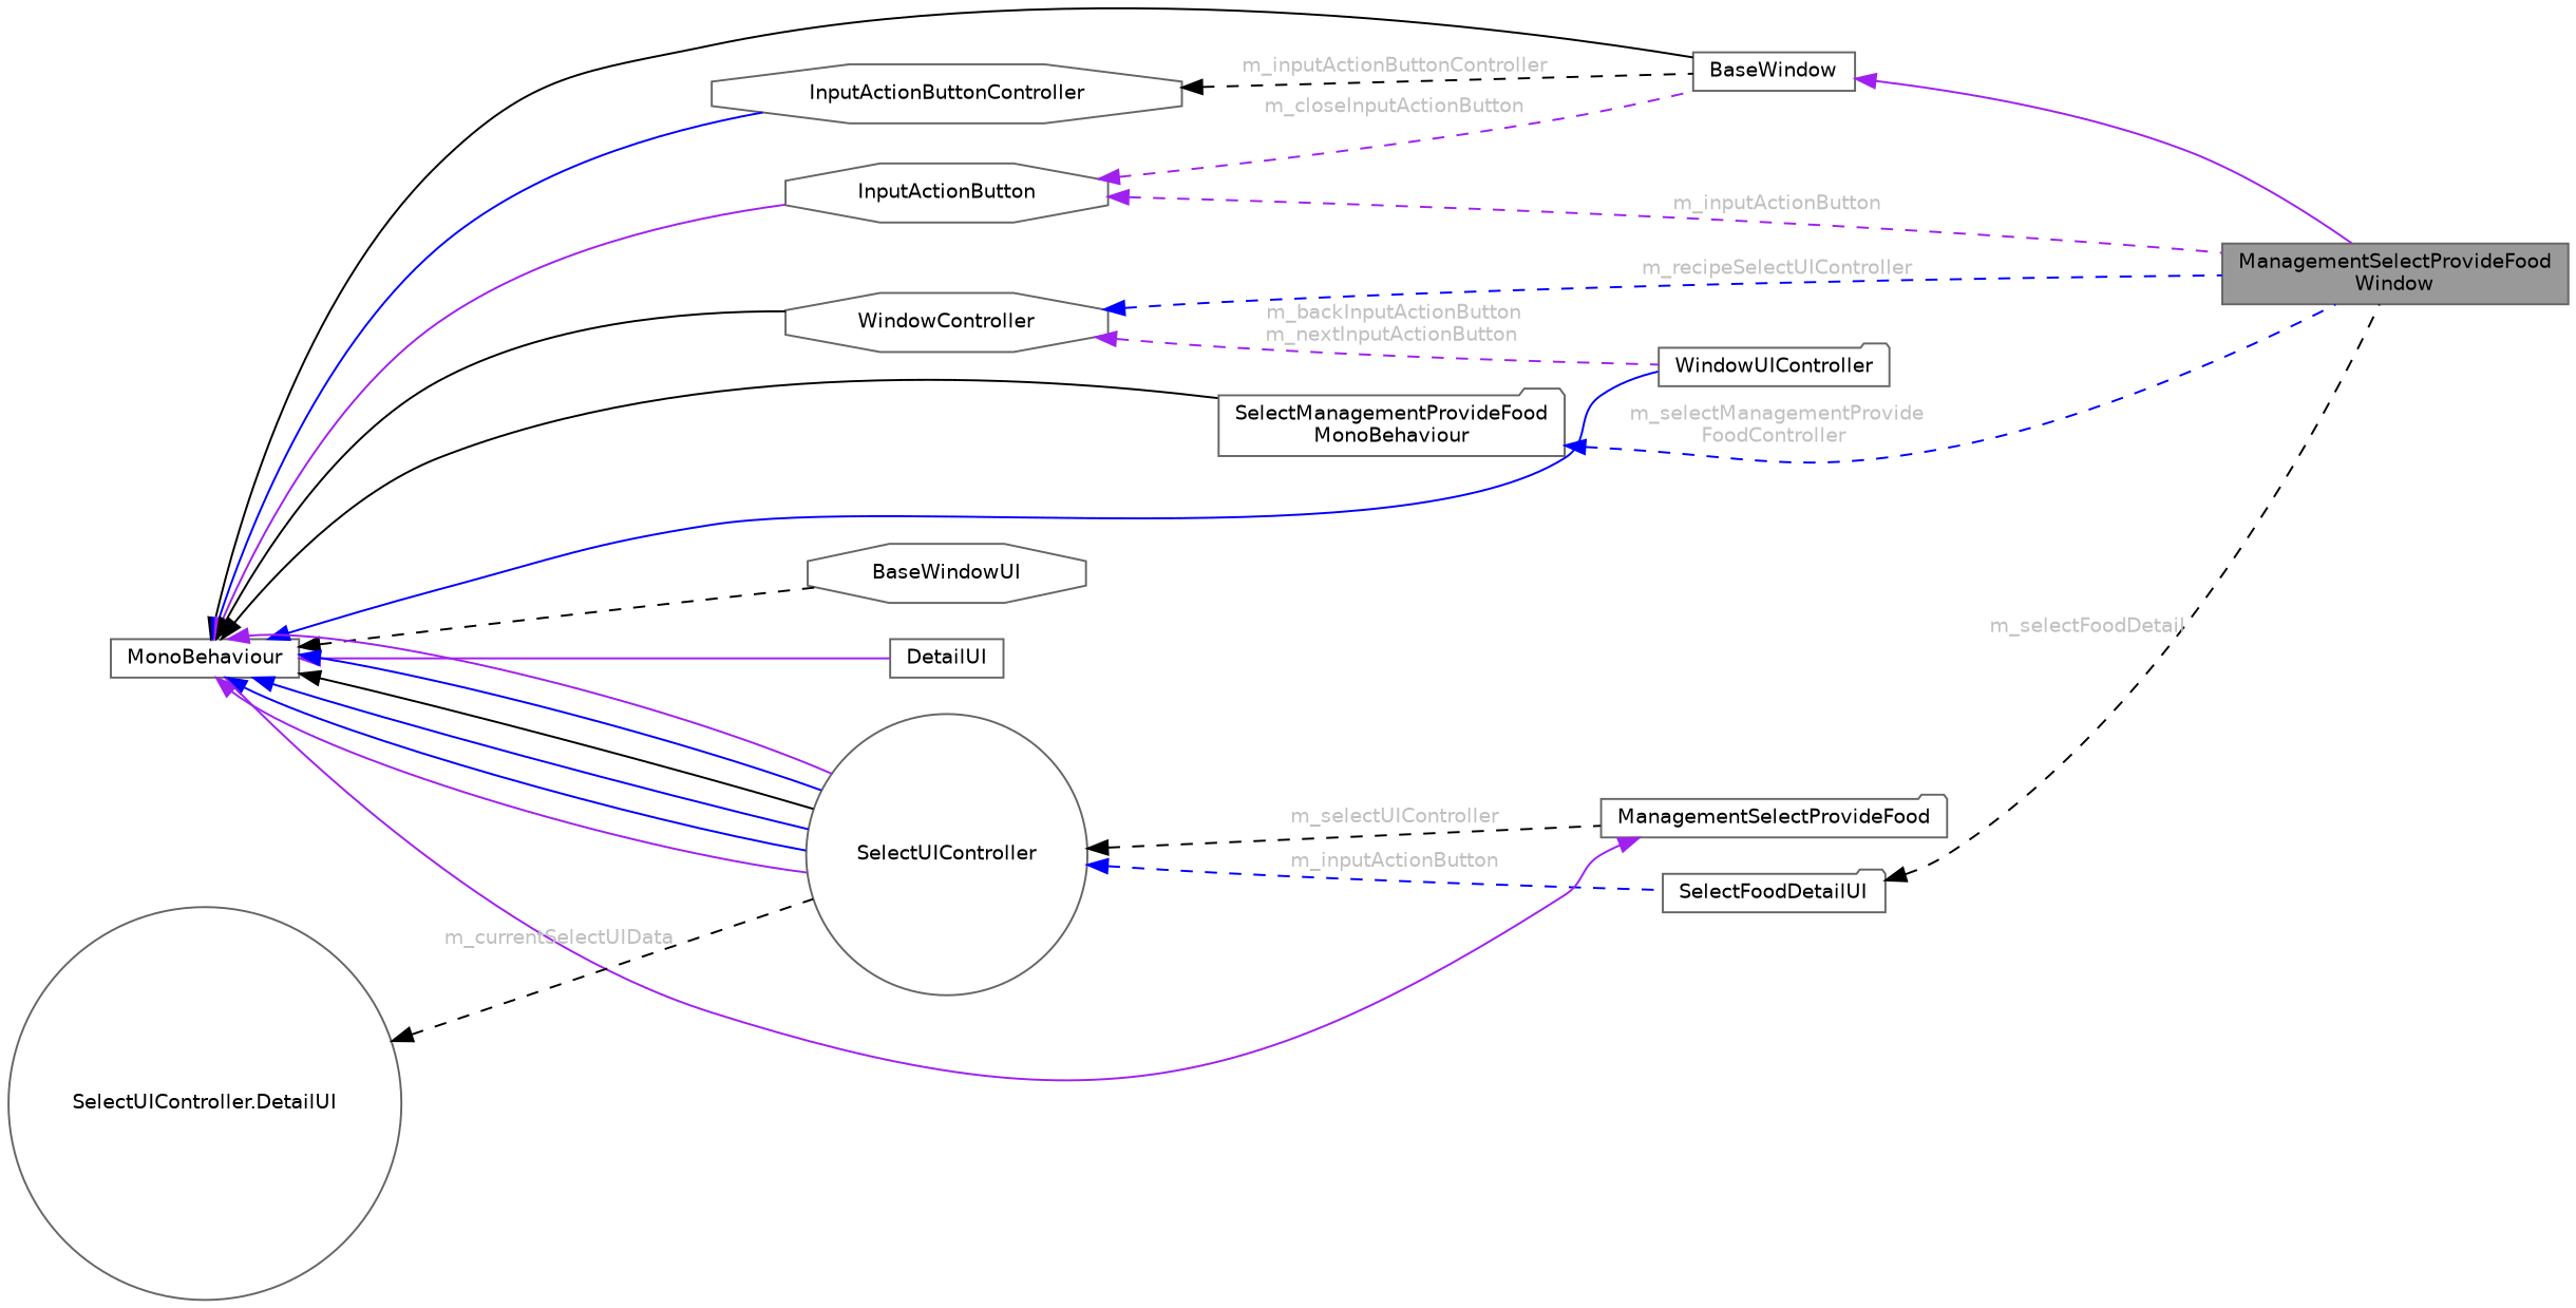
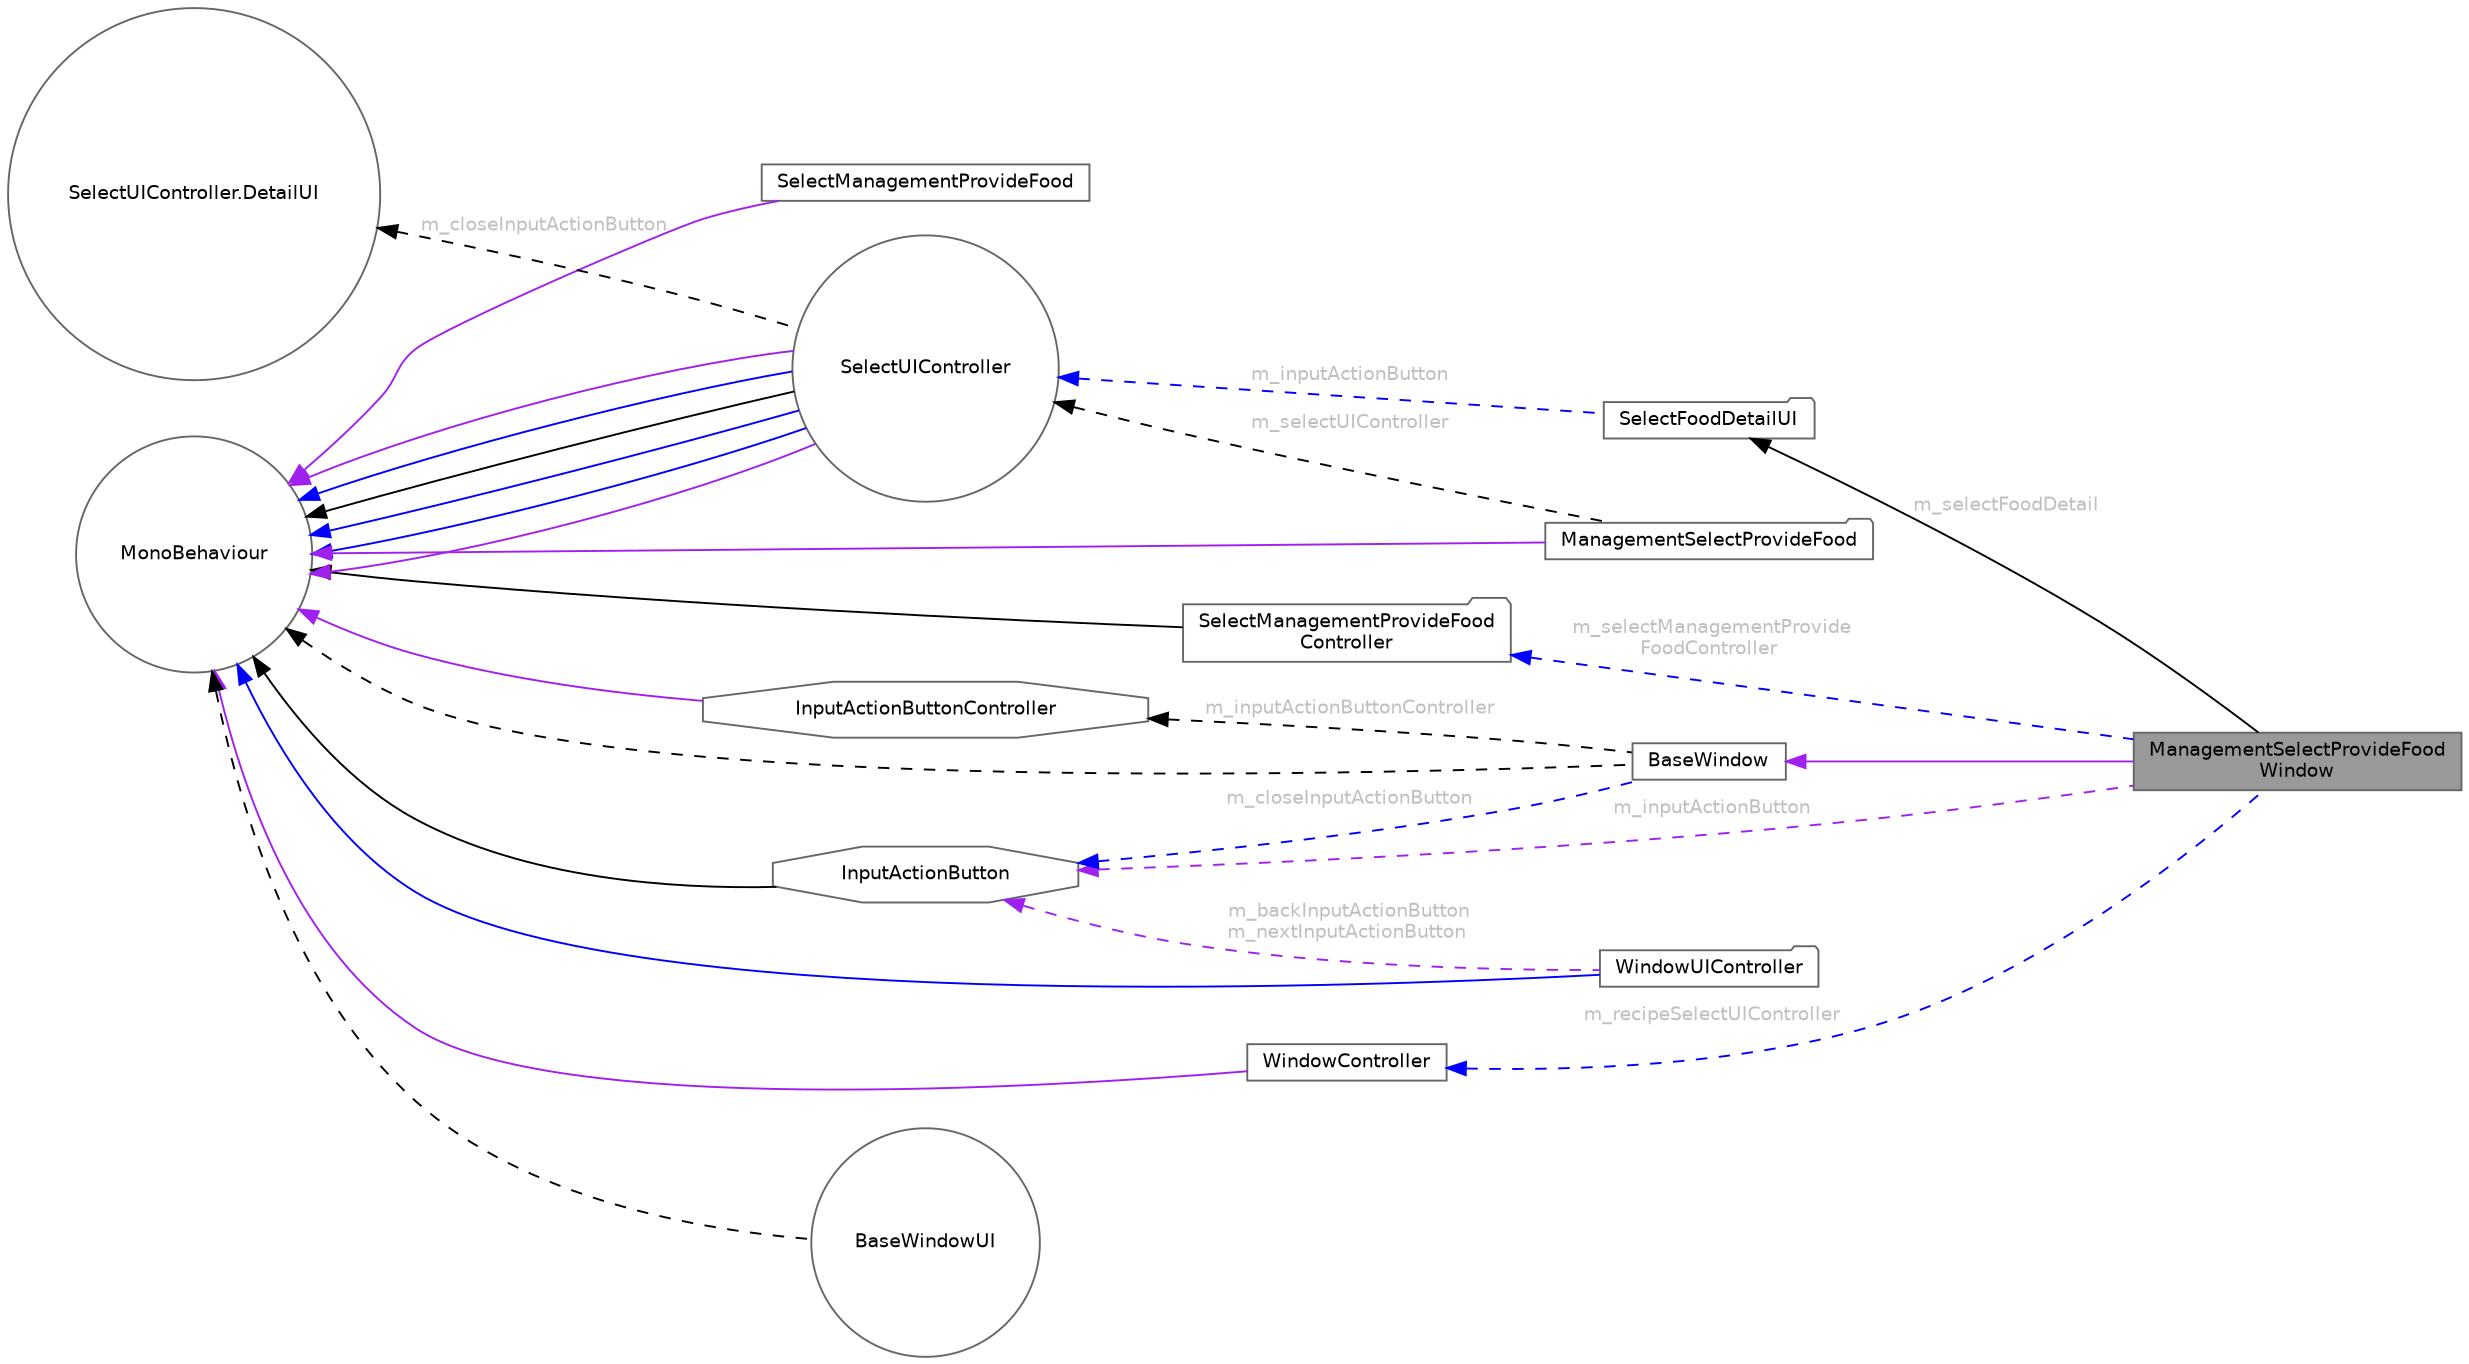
  digraph {
    rankdir=LR
    node [color=gray40 fillcolor=white fontname=Helvetica fontsize=10 shape=octagon style=filled]
    edge [color=purple dir=back fontname=Helvetica fontsize=10 labelfontname=Helvetica labelfontsize=10 style=solid]
    n1 [fillcolor=grey60 fontcolor=black height=0.2 label="ManagementSelectProvideFood\lWindow" shape=box width=0.4]
    n2 [height=0.2 label=BaseWindow shape=box width=0.4]
-   n3 [height=0.2 label=MonoBehaviour shape=box width=0.4]
+   n3 [height=0.2 label=MonoBehaviour shape=circle width=0.4]
    n4 [height=0.2 label=InputActionButtonController width=0.4]
    n5 [height=0.2 label=InputActionButton width=0.4]
-   n6 [height=0.2 label=WindowController width=0.4]
-   n7 [height=0.2 label="SelectManagementProvideFood\lMonoBehaviour" shape=folder width=0.4]
+   n6 [height=0.2 label=WindowController shape=box width=0.4]
+   n7 [height=0.2 label="SelectManagementProvideFood\lController" shape=folder width=0.4]
    n8 [height=0.2 label=WindowUIController shape=folder width=0.4]
-   n9 [height=0.2 label=BaseWindowUI width=0.4]
-   n10 [height=0.2 label=DetailUI shape=box width=0.4]
+   n9 [height=0.2 label=BaseWindowUI shape=circle width=0.4]
+   n10 [height=0.2 label=SelectManagementProvideFood shape=box width=0.4]
    n11 [height=0.2 label=SelectUIController shape=circle width=0.4]
    n12 [height=0.2 label=ManagementSelectProvideFood shape=folder width=0.4]
    n13 [height=0.2 label=SelectFoodDetailUI shape=folder width=0.4]
    n14 [height=0.2 label="SelectUIController.DetailUI" shape=circle width=0.4]
    n2 -> n1
-   n3 -> n2 [color=black]
-   n3 -> n4 [color=blue]
-   n3 -> n5
-   n3 -> n6 [color=black]
+   n3 -> n2 [color=black style=dashed]
+   n3 -> n4
+   n3 -> n5 [color=black]
+   n3 -> n6
    n3 -> n7 [color=black]
    n3 -> n8 [color=blue]
    n3 -> n9 [color=black style=dashed]
    n3 -> n10
    n3 -> n11
    n3 -> n11 [color=blue]
    n3 -> n11 [color=blue]
    n3 -> n11 [color=black]
    n3 -> n11 [color=blue]
    n3 -> n11
-   n12 -> n3
+   n3 -> n12
    n4 -> n2 [color=black fontcolor=grey label=" m_inputActionButtonController" style=dashed]
    n5 -> n1 [fontcolor=grey label=" m_inputActionButton" style=dashed]
-   n5 -> n2 [fontcolor=grey label=" m_closeInputActionButton" style=dashed]
-   n6 -> n8 [fontcolor=grey label=" m_backInputActionButton\nm_nextInputActionButton" style=dashed]
+   n5 -> n2 [color=blue fontcolor=grey label=" m_closeInputActionButton" style=dashed]
+   n5 -> n8 [fontcolor=grey label=" m_backInputActionButton\nm_nextInputActionButton" style=dashed]
    n6 -> n1 [color=blue fontcolor=grey label=" m_recipeSelectUIController" style=dashed]
    n7 -> n1 [color=blue fontcolor=grey label=" m_selectManagementProvide\lFoodController" style=dashed]
    n11 -> n12 [color=black fontcolor=grey label=" m_selectUIController" style=dashed]
    n11 -> n13 [color=blue fontcolor=grey label=" m_inputActionButton" style=dashed]
-   n13 -> n1 [color=black fontcolor=grey label=" m_selectFoodDetail" style=dashed]
-   n14 -> n11 [color=black fontcolor=grey label=" m_currentSelectUIData" style=dashed]
+   n13 -> n1 [color=black fontcolor=grey label=" m_selectFoodDetail"]
+   n14 -> n11 [color=black fontcolor=grey label=" m_closeInputActionButton" style=dashed]
  }
